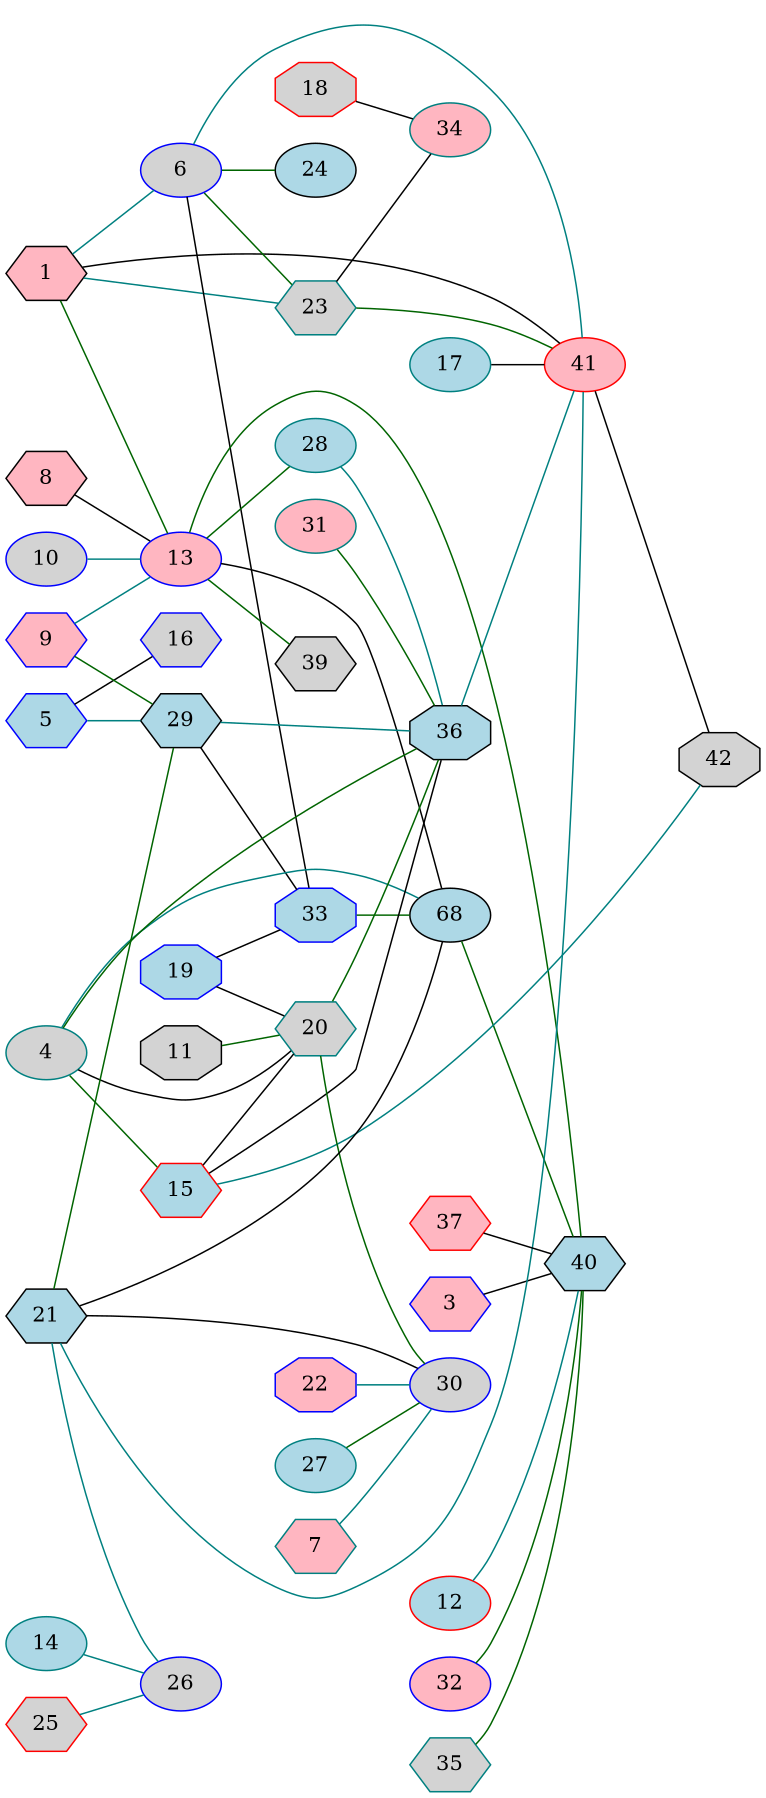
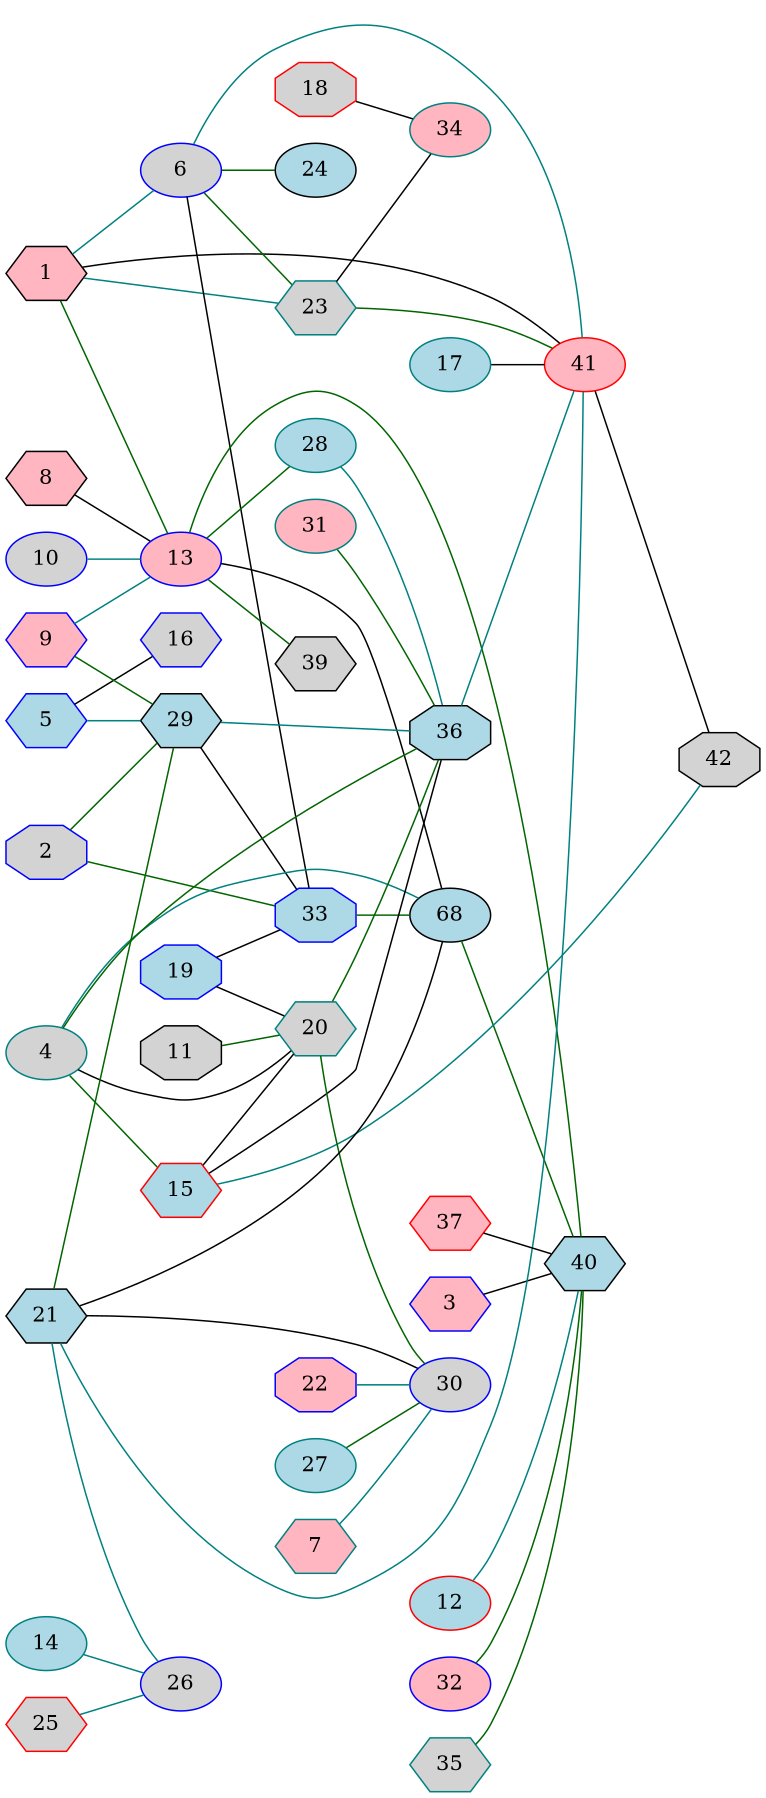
  graph {
    rankdir=LR
    node [color=blue fillcolor=lightgrey shape=hexagon style=filled]
    edge [color=darkgreen weight=1.0]
    1 [color=black fillcolor=lightpink]
    6 [shape=ellipse]
    13 [fillcolor=lightpink shape=ellipse]
    23 [color=teal]
    41 [color=red fillcolor=lightpink shape=ellipse]
    33 [fillcolor=lightblue shape=octagon]
    24 [color=black fillcolor=lightblue shape=ellipse]
    40 [color=black fillcolor=lightblue]
    n9 [color=black fillcolor=lightblue label=68 shape=ellipse]
    28 [color=teal fillcolor=lightblue shape=ellipse]
    39 [color=black]
    34 [color=teal fillcolor=lightpink shape=ellipse]
    42 [color=black shape=octagon]
+   2 [shape=octagon]
    29 [color=black fillcolor=lightblue]
    36 [color=black fillcolor=lightblue shape=octagon]
    3 [fillcolor=lightpink]
    4 [color=teal shape=ellipse]
    15 [color=red fillcolor=lightblue]
    20 [color=teal]
    30 [shape=ellipse]
    5 [fillcolor=lightblue]
    16
    7 [color=teal fillcolor=lightpink]
    8 [color=black fillcolor=lightpink]
    9 [fillcolor=lightpink]
    10 [shape=ellipse]
    11 [color=black shape=octagon]
    12 [color=red fillcolor=lightblue shape=ellipse]
    14 [color=teal fillcolor=lightblue shape=ellipse]
    26 [shape=ellipse]
    17 [color=teal fillcolor=lightblue shape=ellipse]
    18 [color=red shape=octagon]
    19 [fillcolor=lightblue shape=octagon]
    21 [color=black fillcolor=lightblue]
    22 [fillcolor=lightpink shape=octagon]
    25 [color=red]
    27 [color=teal fillcolor=lightblue shape=ellipse]
    31 [color=teal fillcolor=lightpink shape=ellipse]
    32 [fillcolor=lightpink shape=ellipse]
    35 [color=teal]
    37 [color=red fillcolor=lightpink]
    1 -- 6 [color=teal]
    1 -- 13
    1 -- 23 [color=teal]
    1 -- 41 [color=black]
    6 -- 23
    6 -- 41 [color=teal]
    6 -- 33 [color=black]
    6 -- 24
    13 -- 40
    13 -- n9 [color=black weight=2.0]
    13 -- 28
    13 -- 39
    23 -- 41
    23 -- 34 [color=black]
    41 -- 42 [color=black]
    33 -- n9
    n9 -- 40 [weight=2.0]
    28 -- 36 [color=teal]
+   2 -- 33 [weight=2.0]
+   2 -- 29 [weight=2.0]
    29 -- 33 [color=black]
    29 -- 36 [color=teal]
    36 -- 41 [color=teal]
    3 -- 40 [color=black]
    4 -- n9 [color=teal]
    4 -- 36
    4 -- 15
    4 -- 20 [color=black]
    15 -- 42 [color=teal]
    15 -- 36 [color=black]
    15 -- 20 [color=black]
    20 -- 36
    20 -- 30
    5 -- 29 [color=teal]
    5 -- 16 [color=black]
    7 -- 30 [color=teal]
    8 -- 13 [color=black]
    9 -- 13 [color=teal]
    9 -- 29
    10 -- 13 [color=teal]
    11 -- 20
    12 -- 40 [color=teal]
    14 -- 26 [color=teal]
    17 -- 41 [color=black]
    18 -- 34 [color=black]
    19 -- 33 [color=black]
    19 -- 20 [color=black]
    21 -- 41 [color=teal]
    21 -- n9 [color=black]
    21 -- 29
    21 -- 30 [color=black weight=3.0]
    21 -- 26 [color=teal]
    22 -- 30 [color=teal]
    25 -- 26 [color=teal]
    27 -- 30
    31 -- 36
    32 -- 40
    35 -- 40
    37 -- 40 [color=black]
  }
